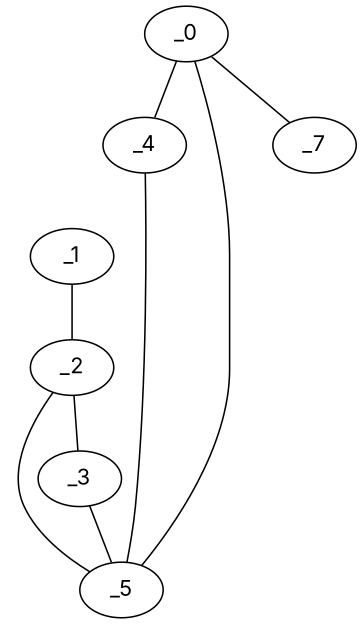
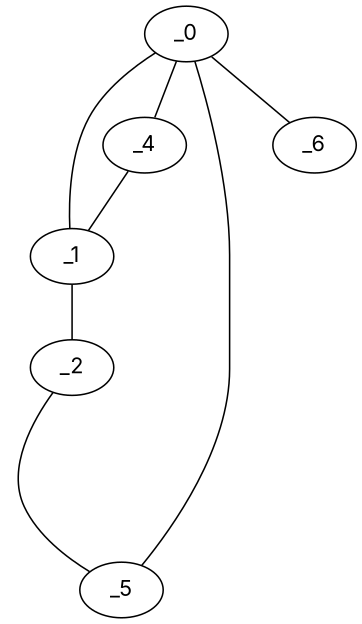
  graph {
    fontname=Inter
    node [fontname=Inter x=97]
    edge [fontname=Inter valence=2]
    _0 [x=47 y=40]
    _1 [x=70 y=17]
    _4 [x=93 y=85]
    _5 [y=73]
-   _7 [y=115]
+   _7 [y=115 label=_6]
    _2 [x=72 y=10]
-   _3 [x=82 y=38]
+   _0 -- _1
    _0 -- _4
    _0 -- _5
    _0 -- _7 [valence=1]
    _1 -- _2 [valence=1]
-   _4 -- _5
+   _4 -- _1
    _2 -- _5 [valence=1]
-   _2 -- _3
-   _3 -- _5 [valence=1]
  }
